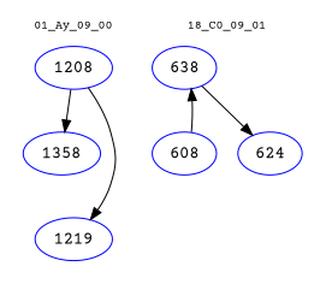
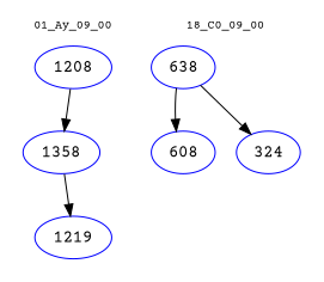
  digraph {
    fontname="Courier Prime"
    node [color=blue fontname="Courier Prime"]
    edge [color=black fontname="Courier Prime"]
    n1 [label=1208]
    n2 [label=1358]
    n3 [label=1219]
    n4 [label=638]
    n5 [label=608]
-   n6 [label=624]
+   n6 [label=324]
    subgraph cluster_1 {
      color=white
      fontsize=10
      label="01_Ay_09_00"
      n1
      n2
      n3
    }
    subgraph cluster_2 {
      color=white
      fontsize=10
-     label="18_C0_09_01"
+     label="18_C0_09_00"
      n4
      n5
      n6
    }
    n1 -> n2
-   n1 -> n3
-   n5 -> n4
+   n2 -> n3
+   n4 -> n5
    n4 -> n6
  }
